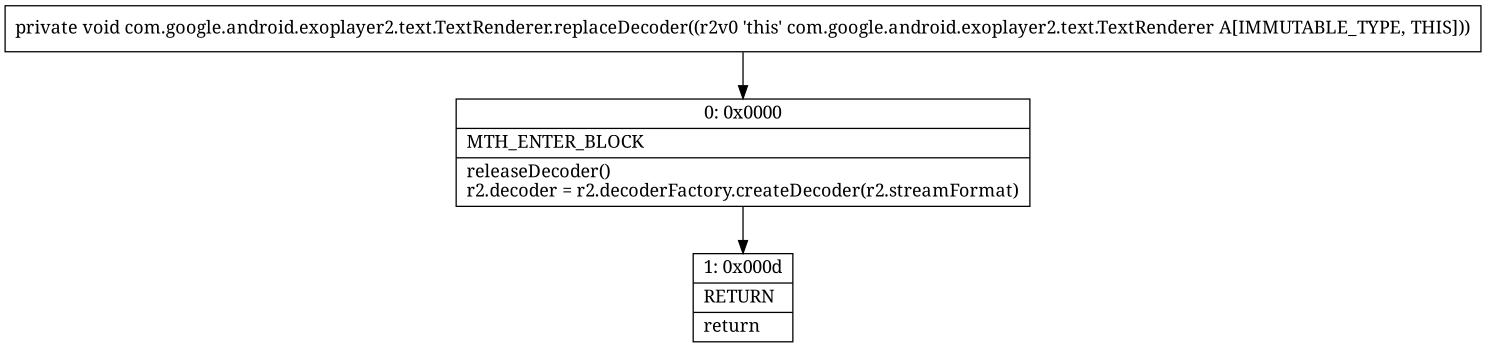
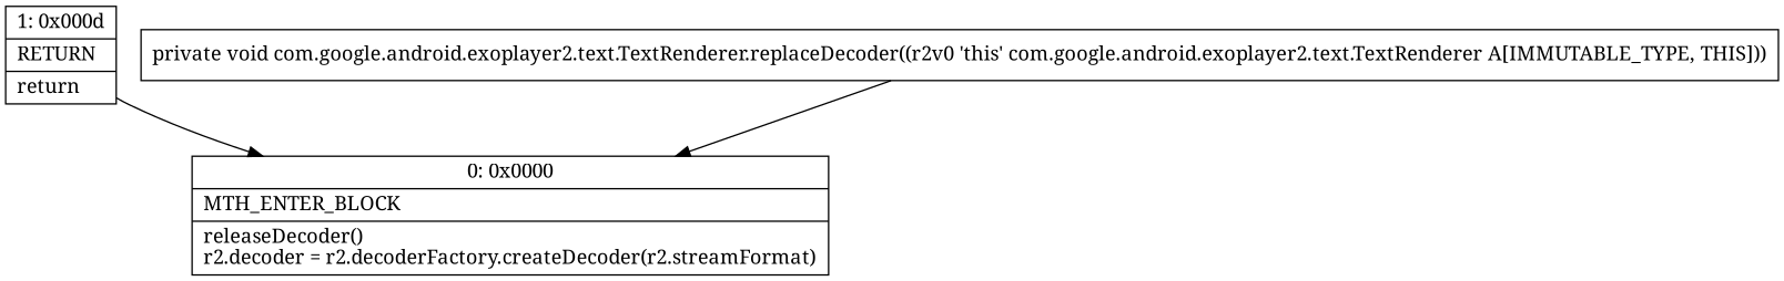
  digraph {
    fontname="Noto Serif"
    node [shape=record fontname="Noto Serif"]
    edge [fontname="Noto Serif"]
    n1 [label="{0\:\ 0x0000|MTH_ENTER_BLOCK\l|releaseDecoder()\lr2.decoder = r2.decoderFactory.createDecoder(r2.streamFormat)\l}"]
    n2 [label="{1\:\ 0x000d|RETURN\l|return\l}"]
    n3 [label="{private void com.google.android.exoplayer2.text.TextRenderer.replaceDecoder((r2v0 'this' com.google.android.exoplayer2.text.TextRenderer A[IMMUTABLE_TYPE, THIS])) }"]
-   n1 -> n2
+   n2 -> n1
    n3 -> n1
  }
